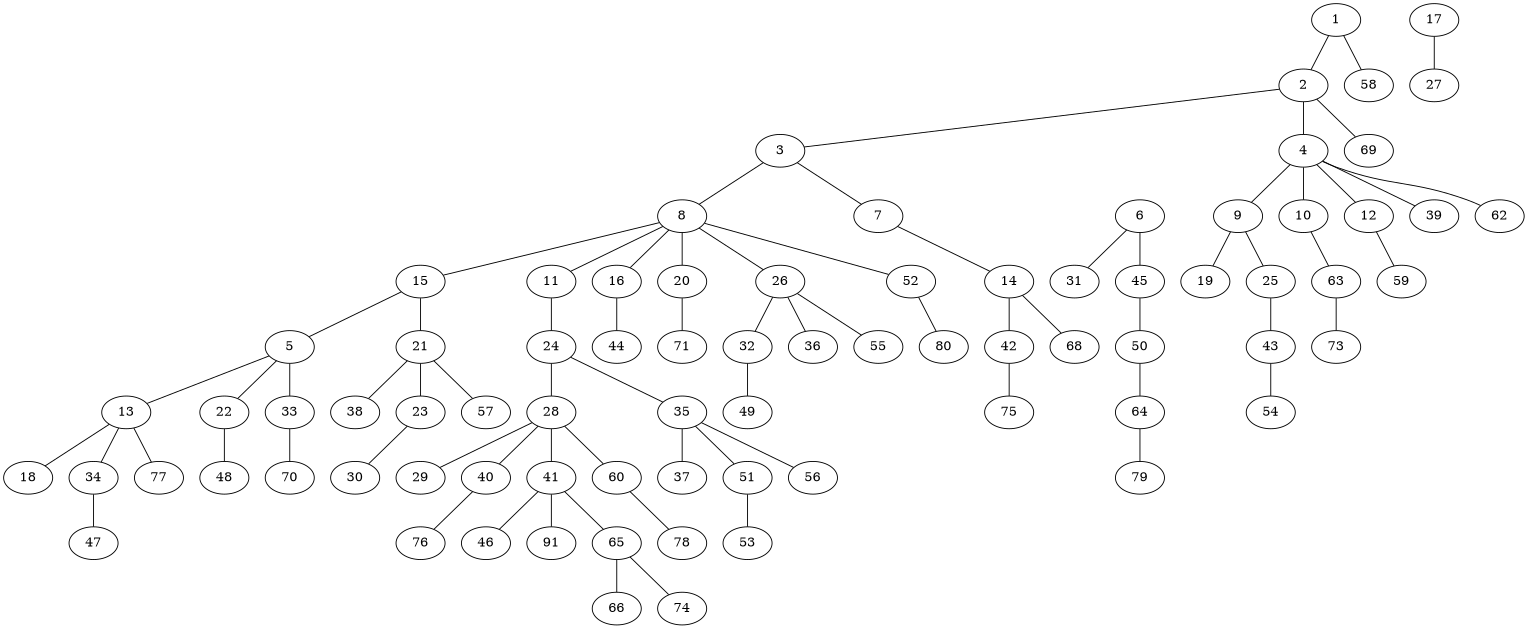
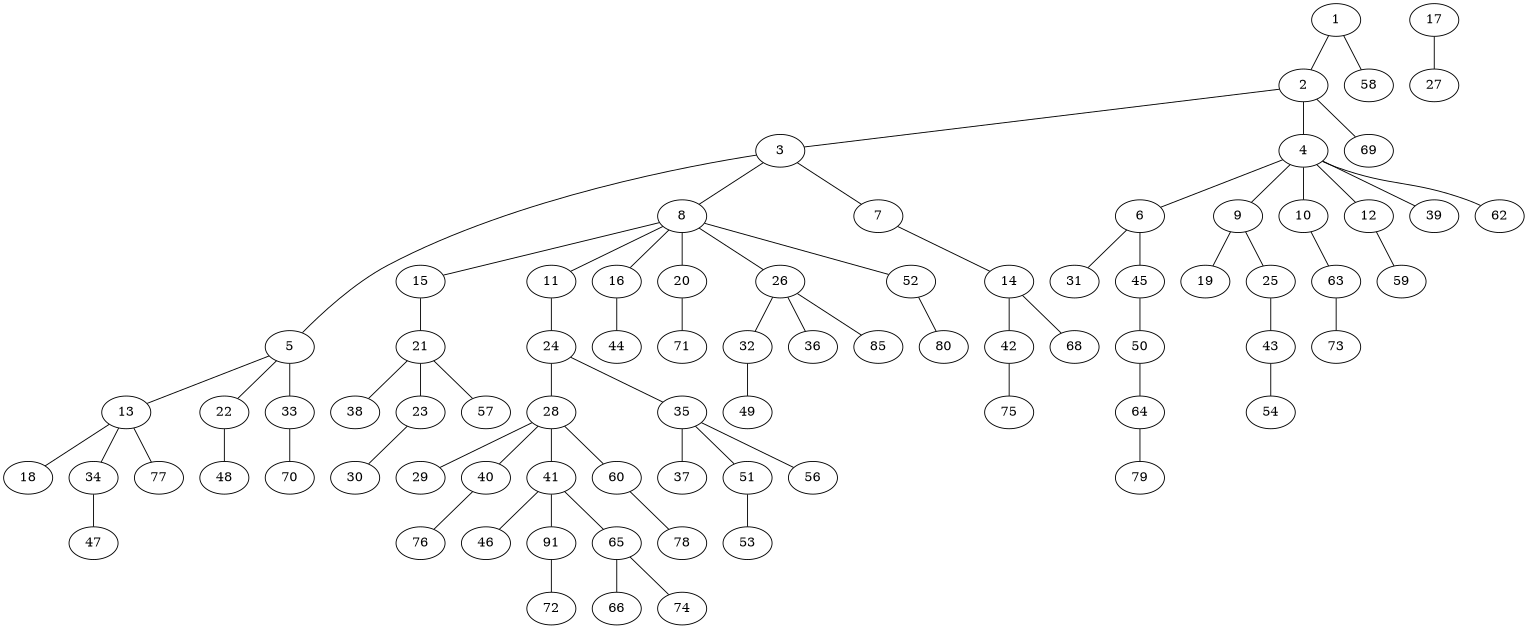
  graph {
    1
    2
    58
    3
    4
    69
    5
    7
    8
    6
    9
    10
    12
    39
    62
    13
    22
    33
    14
    11
    15
    16
    20
    26
    52
    31
    45
    19
    25
    63
    59
    18
    34
    77
    48
    70
    42
    68
    24
    21
    44
    71
    32
    36
-   55
+   55 [label=85]
    80
    50
    43
    73
    47
    64
    75
    28
    35
    38
    23
    57
    17
    27
    49
    54
    29
    40
    41
    60
    37
    51
    56
    30
    76
    46
    n72 [label=91]
    65
    78
    53
+   72
    66
    74
    79
    1 -- 2
    1 -- 58
    2 -- 3
    2 -- 4
    2 -- 69
-   15 -- 5
+   3 -- 5
    3 -- 7
    3 -- 8
+   4 -- 6
    4 -- 9
    4 -- 10
    4 -- 12
    4 -- 39
    4 -- 62
    5 -- 13
    5 -- 22
    5 -- 33
    7 -- 14
    8 -- 11
    8 -- 15
    8 -- 16
    8 -- 20
    8 -- 26
    8 -- 52
    6 -- 31
    6 -- 45
    9 -- 19
    9 -- 25
    10 -- 63
    12 -- 59
    13 -- 18
    13 -- 34
    13 -- 77
    22 -- 48
    33 -- 70
    14 -- 42
    14 -- 68
    11 -- 24
    15 -- 21
    16 -- 44
    20 -- 71
    26 -- 32
    26 -- 36
    26 -- 55
    52 -- 80
    45 -- 50
    25 -- 43
    63 -- 73
    34 -- 47
    42 -- 75
    24 -- 28
    24 -- 35
    21 -- 38
    21 -- 23
    21 -- 57
    32 -- 49
    50 -- 64
    43 -- 54
    64 -- 79
    28 -- 29
    28 -- 40
    28 -- 41
    28 -- 60
    35 -- 37
    35 -- 51
    35 -- 56
    23 -- 30
    17 -- 27
    40 -- 76
    41 -- 46
    41 -- n72
    41 -- 65
    60 -- 78
    51 -- 53
+   n72 -- 72
    65 -- 66
    65 -- 74
  }
